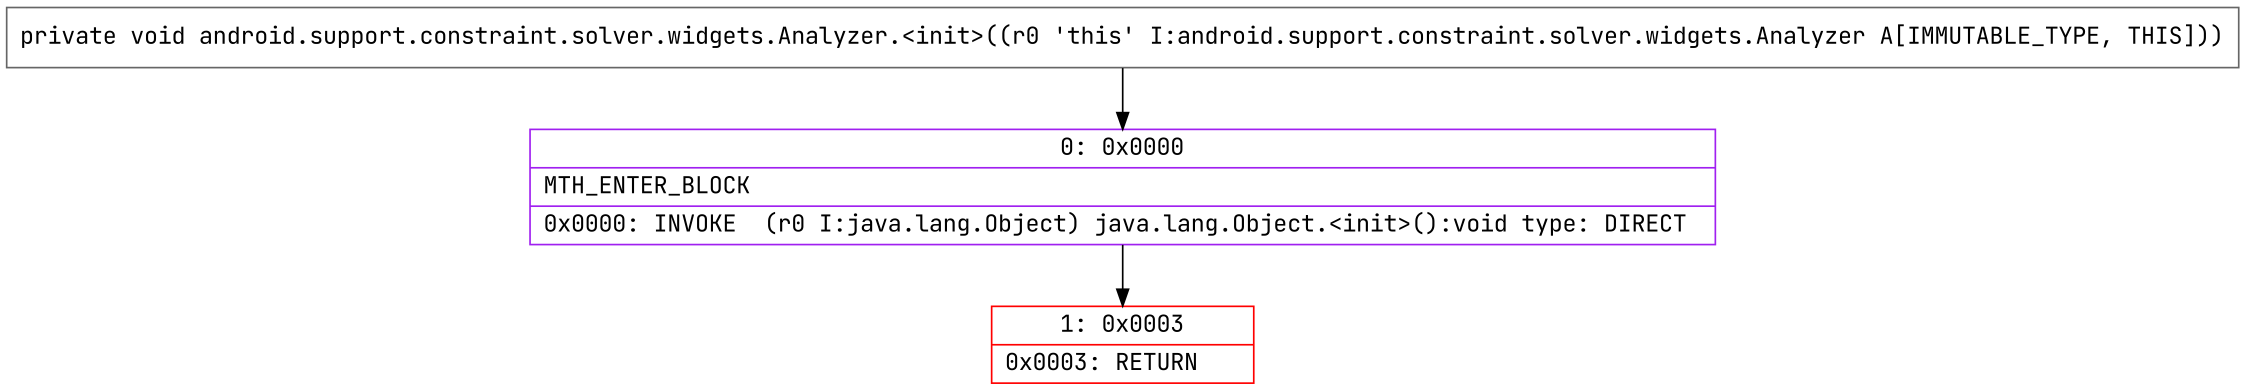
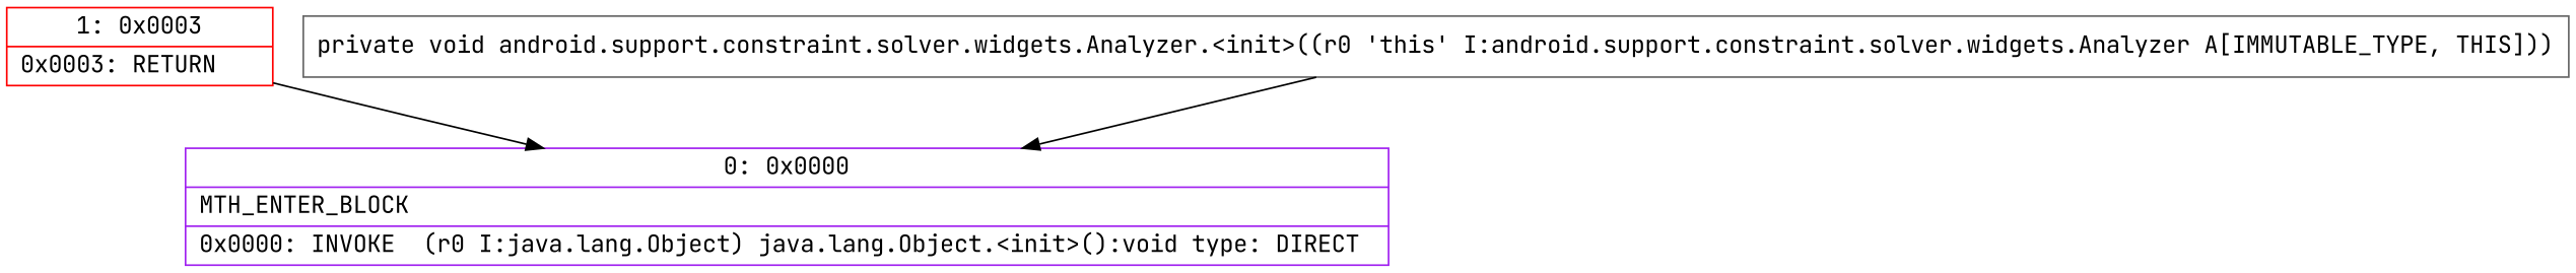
  digraph {
    fontname="JetBrains Mono"
    node [shape=record fontname="JetBrains Mono"]
    edge [fontname="JetBrains Mono"]
    n1 [label="{0\:\ 0x0000|MTH_ENTER_BLOCK\l|0x0000: INVOKE  (r0 I:java.lang.Object) java.lang.Object.\<init\>():void type: DIRECT \l}" color=purple]
    n2 [label="{1\:\ 0x0003|0x0003: RETURN   \l}" color=red]
    n3 [label="{private void android.support.constraint.solver.widgets.Analyzer.\<init\>((r0 'this' I:android.support.constraint.solver.widgets.Analyzer A[IMMUTABLE_TYPE, THIS])) }" color=gray40]
-   n1 -> n2
+   n2 -> n1
    n3 -> n1
  }
